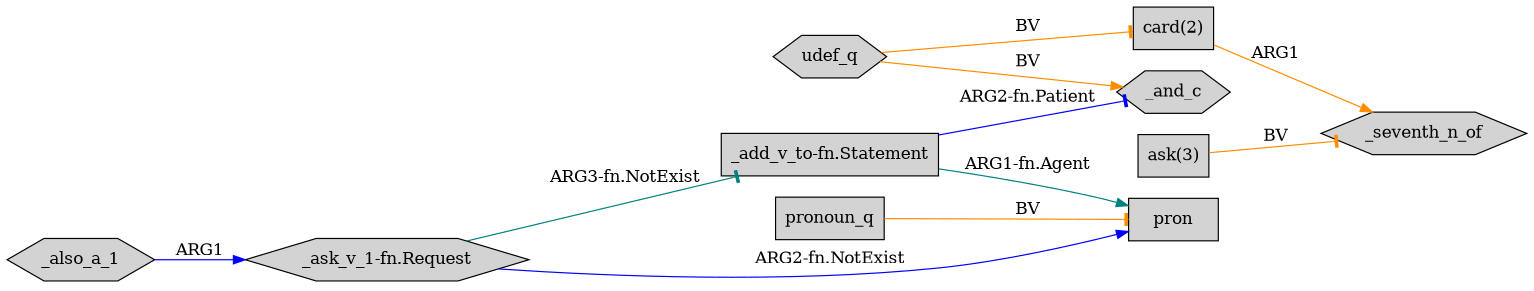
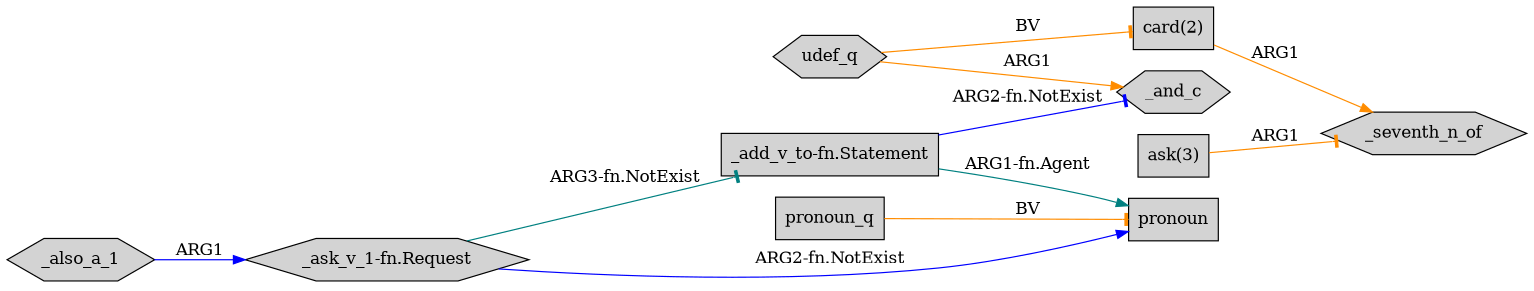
  digraph {
    rankdir=LR
    node [shape=box style=filled]
    edge [arrowhead=normal color=darkorange]
-   pron
+   pron [label=pronoun]
    "_ask_v_1-fn.Request" [shape=hexagon]
    "_add_v_to-fn.Statement"
    _and_c [shape=hexagon]
    pronoun_q
    udef_q [shape=hexagon]
    "card(2)"
    n8 [label="ask(3)"]
    _seventh_n_of [shape=hexagon]
    _also_a_1 [shape=hexagon]
    "_ask_v_1-fn.Request" -> pron [color=blue label="ARG2-fn.NotExist"]
    "_ask_v_1-fn.Request" -> "_add_v_to-fn.Statement" [arrowhead=tee color=teal label="ARG3-fn.NotExist"]
    "_add_v_to-fn.Statement" -> pron [color=teal label="ARG1-fn.Agent"]
-   "_add_v_to-fn.Statement" -> _and_c [arrowhead=tee color=blue label="ARG2-fn.Patient"]
+   "_add_v_to-fn.Statement" -> _and_c [arrowhead=tee color=blue label="ARG2-fn.NotExist"]
    pronoun_q -> pron [arrowhead=tee label=BV]
-   udef_q -> _and_c [label=BV]
+   udef_q -> _and_c [label=ARG1]
    udef_q -> "card(2)" [arrowhead=tee label=BV]
    "card(2)" -> _seventh_n_of [label=ARG1]
-   n8 -> _seventh_n_of [arrowhead=tee label=BV]
+   n8 -> _seventh_n_of [arrowhead=tee label=ARG1]
    _also_a_1 -> "_ask_v_1-fn.Request" [color=blue label=ARG1]
  }
